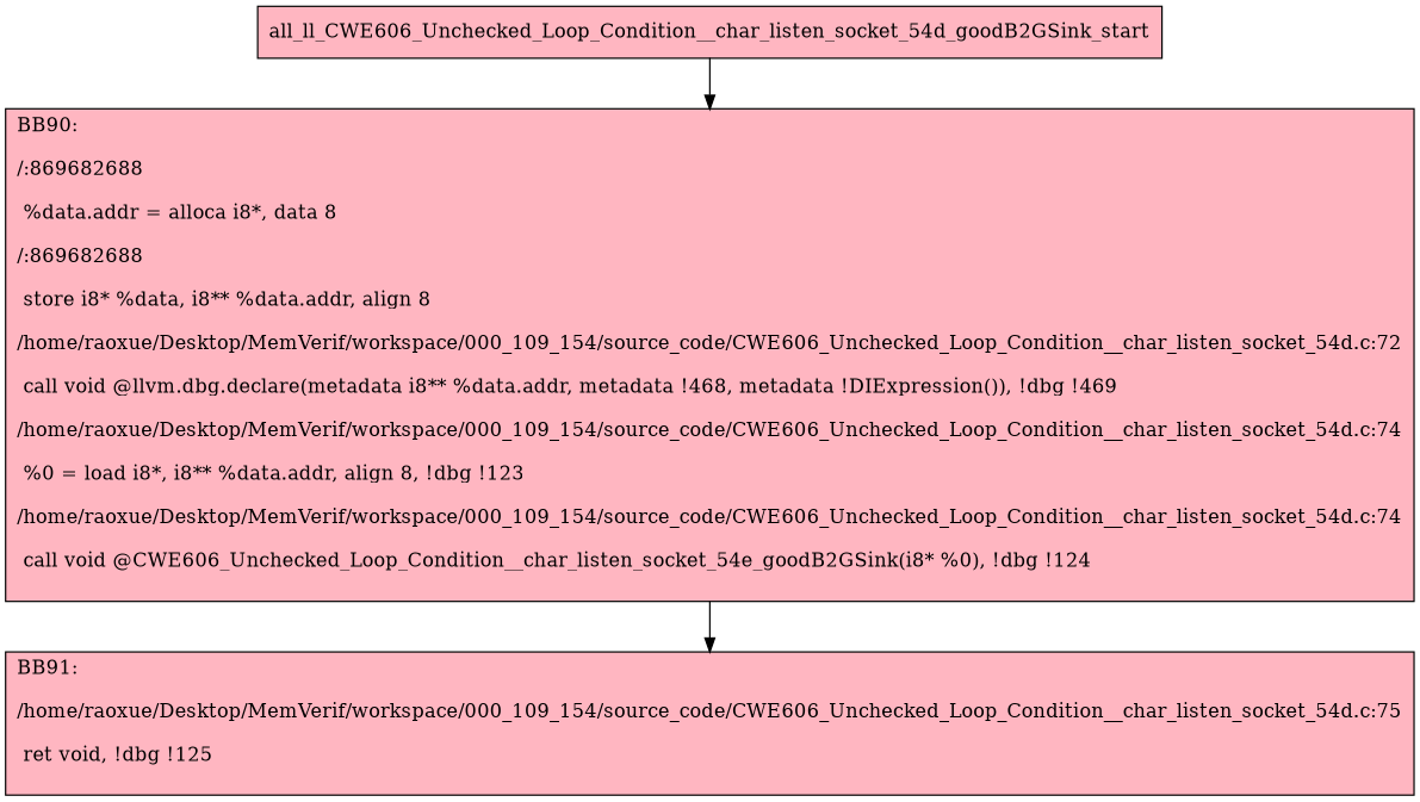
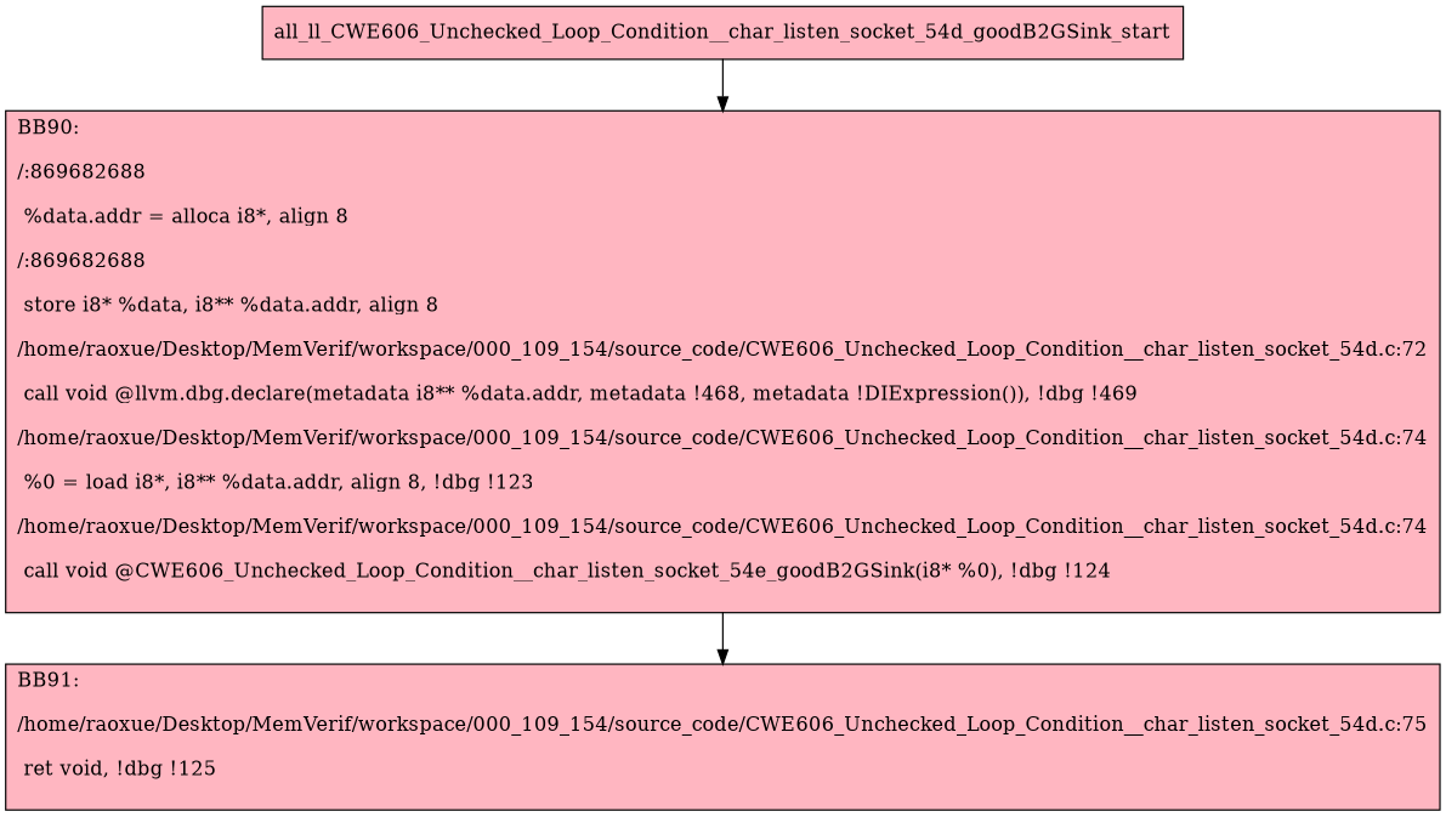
  digraph {
    node [shape=record style=filled fillcolor=lightpink]
    edge [style=solid]
    n1 [label="{all_ll_CWE606_Unchecked_Loop_Condition__char_listen_socket_54d_goodB2GSink_start}"]
-   n2 [label="{BB90:\l\l/:869682688\l\n  %data.addr = alloca i8*, data 8\l\n/:869682688\l\n  store i8* %data, i8** %data.addr, align 8\l\n/home/raoxue/Desktop/MemVerif/workspace/000_109_154/source_code/CWE606_Unchecked_Loop_Condition__char_listen_socket_54d.c:72\l\n  call void @llvm.dbg.declare(metadata i8** %data.addr, metadata !468, metadata !DIExpression()), !dbg !469\l\n/home/raoxue/Desktop/MemVerif/workspace/000_109_154/source_code/CWE606_Unchecked_Loop_Condition__char_listen_socket_54d.c:74\l\n  %0 = load i8*, i8** %data.addr, align 8, !dbg !123\l\n/home/raoxue/Desktop/MemVerif/workspace/000_109_154/source_code/CWE606_Unchecked_Loop_Condition__char_listen_socket_54d.c:74\l\n  call void @CWE606_Unchecked_Loop_Condition__char_listen_socket_54e_goodB2GSink(i8* %0), !dbg !124\l\n}"]
+   n2 [label="{BB90:\l\l/:869682688\l\n  %data.addr = alloca i8*, align 8\l\n/:869682688\l\n  store i8* %data, i8** %data.addr, align 8\l\n/home/raoxue/Desktop/MemVerif/workspace/000_109_154/source_code/CWE606_Unchecked_Loop_Condition__char_listen_socket_54d.c:72\l\n  call void @llvm.dbg.declare(metadata i8** %data.addr, metadata !468, metadata !DIExpression()), !dbg !469\l\n/home/raoxue/Desktop/MemVerif/workspace/000_109_154/source_code/CWE606_Unchecked_Loop_Condition__char_listen_socket_54d.c:74\l\n  %0 = load i8*, i8** %data.addr, align 8, !dbg !123\l\n/home/raoxue/Desktop/MemVerif/workspace/000_109_154/source_code/CWE606_Unchecked_Loop_Condition__char_listen_socket_54d.c:74\l\n  call void @CWE606_Unchecked_Loop_Condition__char_listen_socket_54e_goodB2GSink(i8* %0), !dbg !124\l\n}"]
    n3 [label="{BB91:\l\l/home/raoxue/Desktop/MemVerif/workspace/000_109_154/source_code/CWE606_Unchecked_Loop_Condition__char_listen_socket_54d.c:75\l\n  ret void, !dbg !125\l\n}"]
    n1 -> n2
    n2 -> n3
  }
